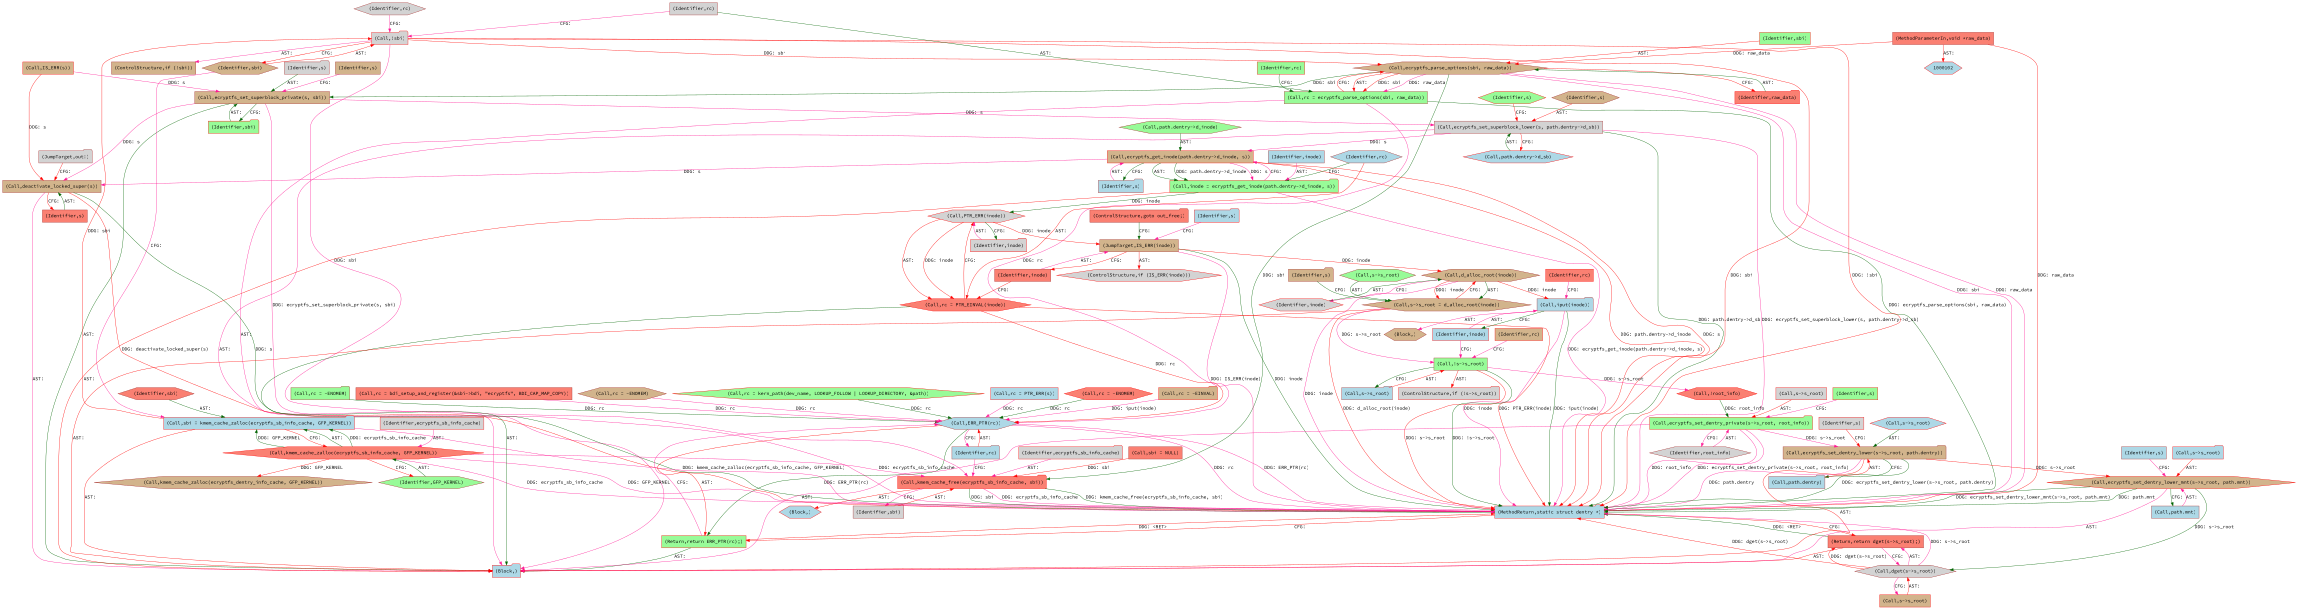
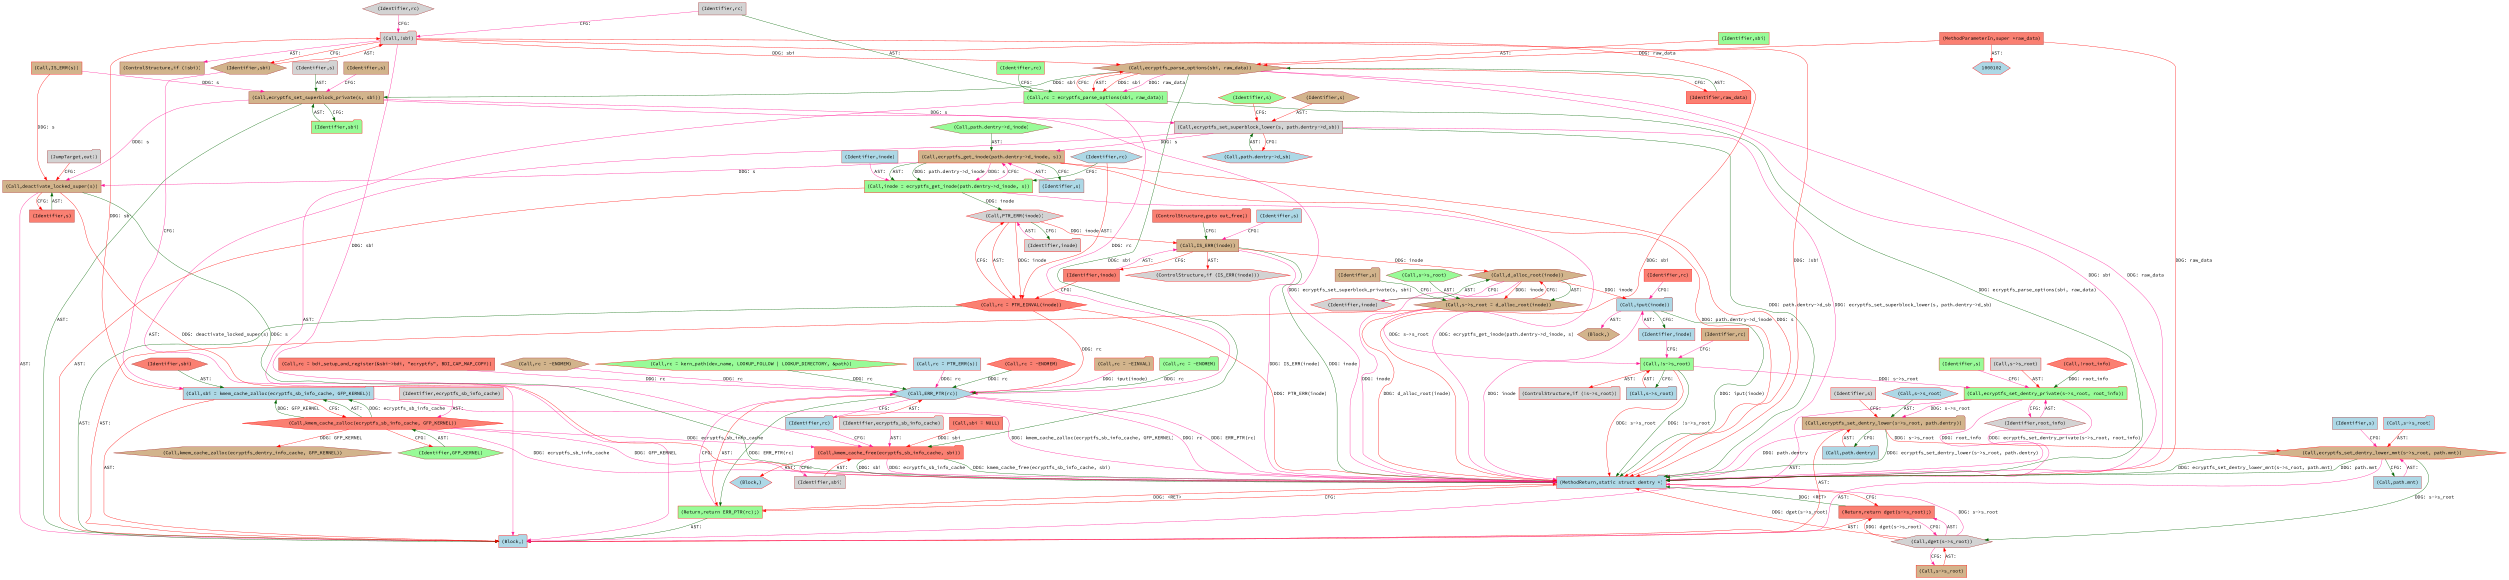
  digraph {
    fontname="Source Code Pro"
    node [color=brown fillcolor=tan fontname="Source Code Pro" shape=box style=filled]
    edge [color=deeppink fontname="Source Code Pro"]
    n1 [label="(Call,ecryptfs_parse_options(sbi, raw_data))" shape=hexagon]
    n2 [fillcolor=palegreen label="(Call,rc = ecryptfs_parse_options(sbi, raw_data))"]
    n3 [label="(Call,ecryptfs_set_superblock_private(s, sbi))"]
    n4 [color=red fillcolor=salmon label="(Call,kmem_cache_free(ecryptfs_sb_info_cache, sbi))" shape=folder]
    n5 [color=red fillcolor=lightblue label="(MethodReturn,static struct dentry *)" shape=folder]
    n6 [color=red fillcolor=salmon label="(Identifier,raw_data)" shape=folder]
    n7 [color=red fillcolor=lightblue label="(Block,)" shape=folder]
    n8 [fillcolor=lightblue label="(Call,ERR_PTR(rc))" shape=hexagon]
    n9 [fillcolor=lightgrey label="(Call,ecryptfs_set_superblock_lower(s, path.dentry->d_sb))"]
    n10 [label="(Call,deactivate_locked_super(s))"]
    n11 [color=red fillcolor=palegreen label="(Identifier,sbi)" shape=folder]
    n12 [color=red fillcolor=lightblue label="(Block,)" shape=hexagon]
    n13 [fillcolor=lightgrey label="(Identifier,sbi)" shape=folder]
    n14 [color=red fillcolor=palegreen label="(Return,return ERR_PTR(rc);)"]
    n15 [fillcolor=salmon label="(Return,return dget(s->s_root);)"]
    n16 [color=red fillcolor=lightgrey label="(Call,!sbi)" shape=folder]
    n17 [label="(Identifier,sbi)" shape=hexagon]
    n18 [label="(ControlStructure,if (!sbi))"]
    n19 [color=red fillcolor=lightblue label="(Call,sbi = kmem_cache_zalloc(ecryptfs_sb_info_cache, GFP_KERNEL))" shape=folder]
    n20 [color=red fillcolor=salmon label="(Call,kmem_cache_zalloc(ecryptfs_sb_info_cache, GFP_KERNEL))" shape=hexagon]
    n21 [label="(Call,kmem_cache_zalloc(ecryptfs_dentry_info_cache, GFP_KERNEL))" shape=hexagon]
    n22 [fillcolor=palegreen label="(Identifier,GFP_KERNEL)" shape=hexagon]
-   n23 [fillcolor=salmon label="(MethodParameterIn,void *raw_data)"]
+   n23 [fillcolor=salmon label="(MethodParameterIn,super *raw_data)"]
    1000102 [color=red fillcolor=lightblue shape=hexagon]
    n25 [fillcolor=lightblue label="(Identifier,rc)" shape=folder]
    n26 [color=red label="(Call,ecryptfs_get_inode(path.dentry->d_inode, s))"]
    n27 [color=red fillcolor=lightblue label="(Call,path.dentry->d_sb)" shape=hexagon]
    n28 [fillcolor=salmon label="(Identifier,s)"]
    n29 [color=red fillcolor=palegreen label="(Call,inode = ecryptfs_get_inode(path.dentry->d_inode, s))" shape=folder]
    n30 [fillcolor=lightblue label="(Identifier,s)" shape=folder]
    n31 [color=red fillcolor=lightgrey label="(Call,PTR_ERR(inode))" shape=hexagon]
    n32 [color=red fillcolor=salmon label="(Call,rc = PTR_EINVAL(inode))" shape=hexagon]
-   n33 [label="(JumpTarget,IS_ERR(inode))"]
+   n33 [label="(Call,IS_ERR(inode))"]
    n34 [color=red fillcolor=lightgrey label="(Identifier,inode)" shape=folder]
    n35 [label="(Call,d_alloc_root(inode))" shape=hexagon]
    n36 [fillcolor=salmon label="(Identifier,inode)"]
    n37 [color=red fillcolor=lightgrey label="(ControlStructure,if (IS_ERR(inode)))" shape=hexagon]
    n38 [label="(Call,s->s_root = d_alloc_root(inode))" shape=hexagon]
    n39 [fillcolor=lightblue label="(Call,iput(inode))" shape=folder]
    n40 [color=red fillcolor=lightgrey label="(Identifier,inode)" shape=hexagon]
    n41 [fillcolor=palegreen label="(Call,!s->s_root)"]
    n42 [color=red fillcolor=lightblue label="(Identifier,inode)"]
    n43 [label="(Block,)" shape=hexagon]
    n44 [color=red fillcolor=palegreen label="(Call,ecryptfs_set_dentry_private(s->s_root, root_info))" shape=folder]
    n45 [color=red fillcolor=lightgrey label="(ControlStructure,if (!s->s_root))" shape=folder]
    n46 [fillcolor=lightblue label="(Call,s->s_root)" shape=folder]
    n47 [label="(Call,ecryptfs_set_dentry_lower(s->s_root, path.dentry))" shape=folder]
    n48 [fillcolor=lightgrey label="(Identifier,root_info)" shape=hexagon]
    n49 [color=red label="(Call,ecryptfs_set_dentry_lower_mnt(s->s_root, path.mnt))" shape=hexagon]
    n50 [fillcolor=lightblue label="(Call,path.dentry)" shape=folder]
    n51 [fillcolor=lightgrey label="(Call,dget(s->s_root))" shape=hexagon]
    n52 [fillcolor=lightblue label="(Call,path.mnt)"]
    n53 [color=red label="(Call,s->s_root)"]
    n54 [color=red fillcolor=salmon label="(Identifier,rc)"]
    n55 [fillcolor=lightgrey label="(JumpTarget,out:)" shape=folder]
    n56 [color=red label="(Call,rc = -EINVAL)" shape=folder]
    n57 [label="(Identifier,s)" shape=hexagon]
    n58 [fillcolor=palegreen label="(Call,rc = -ENOMEM)" shape=folder]
    n59 [color=red fillcolor=palegreen label="(Identifier,s)"]
    n60 [color=red fillcolor=palegreen label="(Identifier,sbi)"]
    n61 [color=red fillcolor=lightblue label="(Call,s->s_root)" shape=folder]
    n62 [label="(Identifier,s)" shape=folder]
    n63 [fillcolor=salmon label="(Call,rc = bdi_setup_and_register(&sbi->bdi, \"ecryptfs\", BDI_CAP_MAP_COPY))"]
    n64 [color=red label="(Identifier,rc)"]
    n65 [fillcolor=lightblue label="(Identifier,s)"]
    n66 [fillcolor=lightgrey label="(Identifier,rc)" shape=hexagon]
    n67 [color=red fillcolor=lightgrey label="(Identifier,ecryptfs_sb_info_cache)" shape=folder]
    n68 [label="(Identifier,s)"]
    n69 [color=red fillcolor=lightgrey label="(Identifier,s)"]
    n70 [label="(Call,rc = -ENOMEM)" shape=hexagon]
    n71 [color=red fillcolor=lightgrey label="(Call,s->s_root)"]
    n72 [color=red fillcolor=palegreen label="(Call,rc = kern_path(dev_name, LOOKUP_FOLLOW | LOOKUP_DIRECTORY, &path))" shape=hexagon]
    n73 [fillcolor=salmon label="(ControlStructure,goto out_free;)" shape=folder]
    n74 [fillcolor=salmon label="(Identifier,sbi)" shape=hexagon]
    n75 [color=red label="(Call,IS_ERR(s))"]
    n76 [color=red fillcolor=lightblue label="(Identifier,s)" shape=folder]
    n77 [fillcolor=salmon label="(Call,sbi = NULL)"]
    n78 [fillcolor=lightblue label="(Identifier,rc)" shape=hexagon]
    n79 [fillcolor=palegreen label="(Call,path.dentry->d_inode)" shape=hexagon]
    n80 [fillcolor=palegreen label="(Call,s->s_root)" shape=hexagon]
    n81 [color=red fillcolor=lightgrey label="(Identifier,ecryptfs_sb_info_cache)"]
    n82 [color=red fillcolor=palegreen label="(Identifier,rc)"]
    n83 [fillcolor=lightgrey label="(Identifier,s)" shape=folder]
    n84 [color=red fillcolor=lightblue label="(Call,rc = PTR_ERR(s))"]
    n85 [fillcolor=lightgrey label="(Identifier,rc)"]
    n86 [color=red fillcolor=lightblue label="(Call,s->s_root)" shape=hexagon]
    n87 [color=red fillcolor=salmon label="(Call,rc = -ENOMEM)" shape=hexagon]
    n88 [color=red fillcolor=salmon label="(Call,!root_info)" shape=hexagon]
    n89 [fillcolor=lightblue label="(Identifier,inode)"]
    n90 [color=red fillcolor=palegreen label="(Identifier,s)" shape=hexagon]
    n1 -> n2 [color=red label="AST: "]
    n1 -> n2 [color=red label="DDG: sbi"]
    n1 -> n2 [label="DDG: raw_data"]
    n1 -> n3 [color=darkgreen label="DDG: sbi"]
    n1 -> n4 [color=darkgreen label="DDG: sbi"]
    n1 -> n5 [label="DDG: sbi"]
    n1 -> n5 [label="DDG: raw_data"]
    n1 -> n6 [color=red label="CFG: "]
    n2 -> n1 [color=red label="CFG: "]
    n2 -> n5 [color=darkgreen label="DDG: ecryptfs_parse_options(sbi, raw_data)"]
    n2 -> n7 [label="AST: "]
    n2 -> n8 [label="DDG: rc"]
    n3 -> n5 [label="DDG: ecryptfs_set_superblock_private(s, sbi)"]
    n3 -> n7 [color=darkgreen label="AST: "]
    n3 -> n9 [label="DDG: s"]
    n3 -> n10 [label="DDG: s"]
    n3 -> n11 [color=darkgreen label="CFG: "]
    n4 -> n5 [color=darkgreen label="DDG: sbi"]
    n4 -> n5 [label="DDG: ecryptfs_sb_info_cache"]
    n4 -> n5 [color=darkgreen label="DDG: kmem_cache_free(ecryptfs_sb_info_cache, sbi)"]
    n4 -> n12 [color=red label="AST: "]
    n4 -> n13 [label="CFG: "]
    n5 -> n14 [color=red label="CFG: "]
    n5 -> n15 [color=red label="CFG: "]
    n6 -> n1 [color=darkgreen label="AST: "]
    n8 -> n5 [label="DDG: rc"]
    n8 -> n5 [label="DDG: ERR_PTR(rc)"]
    n8 -> n14 [color=red label="AST: "]
    n8 -> n14 [color=darkgreen label="DDG: ERR_PTR(rc)"]
    n8 -> n25 [label="CFG: "]
    n9 -> n5 [label="DDG: ecryptfs_set_superblock_lower(s, path.dentry->d_sb)"]
    n9 -> n5 [color=darkgreen label="DDG: path.dentry->d_sb"]
    n9 -> n7 [label="AST: "]
    n9 -> n26 [label="DDG: s"]
    n9 -> n27 [color=red label="CFG: "]
    n10 -> n5 [color=red label="DDG: deactivate_locked_super(s)"]
    n10 -> n5 [color=darkgreen label="DDG: s"]
    n10 -> n7 [label="AST: "]
    n10 -> n28 [color=red label="CFG: "]
    n11 -> n3 [color=darkgreen label="AST: "]
    n13 -> n4 [color=red label="AST: "]
    n14 -> n5 [color=red label="DDG: <RET>"]
    n14 -> n7 [color=darkgreen label="AST: "]
    n14 -> n8 [label="CFG: "]
    n15 -> n5 [color=darkgreen label="DDG: <RET>"]
    n15 -> n7 [color=red label="AST: "]
    n15 -> n51 [label="CFG: "]
    n16 -> n1 [color=red label="DDG: sbi"]
    n16 -> n4 [label="DDG: sbi"]
    n16 -> n5 [color=red label="DDG: sbi"]
    n16 -> n5 [color=red label="DDG: !sbi"]
    n16 -> n17 [color=red label="CFG: "]
    n16 -> n18 [label="AST: "]
    n17 -> n16 [color=red label="AST: "]
    n17 -> n19 [label="CFG: "]
    n19 -> n5 [label="DDG: kmem_cache_zalloc(ecryptfs_sb_info_cache, GFP_KERNEL)"]
    n19 -> n7 [color=red label="AST: "]
    n19 -> n16 [color=red label="DDG: sbi"]
    n19 -> n20 [color=red label="CFG: "]
    n20 -> n4 [label="DDG: ecryptfs_sb_info_cache"]
    n20 -> n5 [label="DDG: ecryptfs_sb_info_cache"]
    n20 -> n5 [label="DDG: GFP_KERNEL"]
    n20 -> n19 [color=darkgreen label="AST: "]
    n20 -> n19 [color=darkgreen label="DDG: ecryptfs_sb_info_cache"]
    n20 -> n19 [color=darkgreen label="DDG: GFP_KERNEL"]
    n20 -> n21 [color=red label="DDG: GFP_KERNEL"]
    n20 -> n22 [color=red label="CFG: "]
    n22 -> n20 [color=darkgreen label="AST: "]
    n23 -> n1 [color=red label="DDG: raw_data"]
    n23 -> n5 [color=red label="DDG: raw_data"]
    n23 -> 1000102 [color=red label="AST: "]
    n25 -> n4 [label="CFG: "]
    n25 -> n8 [color=red label="AST: "]
    n26 -> n5 [color=red label="DDG: path.dentry->d_inode"]
    n26 -> n5 [color=red label="DDG: s"]
    n26 -> n10 [label="DDG: s"]
    n26 -> n29 [color=darkgreen label="AST: "]
    n26 -> n29 [color=darkgreen label="DDG: path.dentry->d_inode"]
    n26 -> n29 [label="DDG: s"]
    n26 -> n30 [color=darkgreen label="CFG: "]
    n27 -> n9 [color=darkgreen label="AST: "]
    n28 -> n10 [color=darkgreen label="AST: "]
    n29 -> n5 [label="DDG: ecryptfs_get_inode(path.dentry->d_inode, s)"]
    n29 -> n7 [color=red label="AST: "]
    n29 -> n26 [label="CFG: "]
    n29 -> n31 [color=darkgreen label="DDG: inode"]
    n30 -> n26 [label="AST: "]
    n31 -> n32 [color=red label="AST: "]
    n31 -> n32 [color=red label="DDG: inode"]
    n31 -> n33 [color=red label="DDG: inode"]
    n31 -> n34 [color=darkgreen label="CFG: "]
    n32 -> n5 [color=red label="DDG: PTR_ERR(inode)"]
    n32 -> n7 [color=darkgreen label="AST: "]
    n32 -> n8 [color=red label="DDG: rc"]
    n32 -> n31 [color=red label="CFG: "]
    n33 -> n5 [label="DDG: IS_ERR(inode)"]
    n33 -> n5 [color=darkgreen label="DDG: inode"]
    n33 -> n35 [color=red label="DDG: inode"]
    n33 -> n36 [color=red label="CFG: "]
    n33 -> n37 [color=red label="AST: "]
    n34 -> n31 [label="AST: "]
    n35 -> n5 [label="DDG: inode"]
    n35 -> n38 [color=darkgreen label="AST: "]
    n35 -> n38 [color=red label="DDG: inode"]
    n35 -> n39 [color=red label="DDG: inode"]
    n35 -> n40 [label="CFG: "]
    n36 -> n32 [color=red label="CFG: "]
    n36 -> n33 [label="AST: "]
    n38 -> n5 [color=red label="DDG: d_alloc_root(inode)"]
    n38 -> n7 [color=red label="AST: "]
    n38 -> n35 [color=red label="CFG: "]
    n38 -> n41 [label="DDG: s->s_root"]
    n39 -> n5 [label="DDG: inode"]
    n39 -> n5 [color=darkgreen label="DDG: iput(inode)"]
    n39 -> n42 [color=darkgreen label="CFG: "]
    n39 -> n43 [label="AST: "]
    n40 -> n35 [color=darkgreen label="AST: "]
    n41 -> n5 [color=red label="DDG: s->s_root"]
    n41 -> n5 [color=darkgreen label="DDG: !s->s_root"]
-   n41 -> n88 [label="DDG: s->s_root"]
+   n41 -> n44 [label="DDG: s->s_root"]
    n41 -> n45 [color=red label="AST: "]
    n41 -> n46 [color=darkgreen label="CFG: "]
    n42 -> n39 [label="AST: "]
    n42 -> n41 [label="CFG: "]
    n44 -> n5 [label="DDG: root_info"]
    n44 -> n5 [label="DDG: ecryptfs_set_dentry_private(s->s_root, root_info)"]
    n44 -> n7 [label="AST: "]
    n44 -> n47 [label="DDG: s->s_root"]
    n44 -> n48 [label="CFG: "]
    n46 -> n41 [color=red label="AST: "]
    n47 -> n5 [label="DDG: path.dentry"]
    n47 -> n5 [color=darkgreen label="DDG: ecryptfs_set_dentry_lower(s->s_root, path.dentry)"]
    n47 -> n7 [color=red label="AST: "]
    n47 -> n49 [color=red label="DDG: s->s_root"]
    n47 -> n50 [color=darkgreen label="CFG: "]
    n48 -> n44 [label="AST: "]
    n49 -> n5 [color=darkgreen label="DDG: ecryptfs_set_dentry_lower_mnt(s->s_root, path.mnt)"]
    n49 -> n5 [color=darkgreen label="DDG: path.mnt"]
    n49 -> n7 [label="AST: "]
    n49 -> n51 [color=darkgreen label="DDG: s->s_root"]
    n49 -> n52 [color=darkgreen label="CFG: "]
    n50 -> n47 [color=red label="AST: "]
    n51 -> n5 [label="DDG: s->s_root"]
    n51 -> n5 [color=red label="DDG: dget(s->s_root)"]
    n51 -> n15 [label="AST: "]
    n51 -> n15 [color=red label="DDG: dget(s->s_root)"]
    n51 -> n53 [label="CFG: "]
    n52 -> n49 [label="AST: "]
    n53 -> n51 [color=red label="AST: "]
    n54 -> n39 [label="CFG: "]
    n55 -> n10 [color=red label="CFG: "]
    n56 -> n8 [label="DDG: iput(inode)"]
    n57 -> n9 [color=red label="AST: "]
    n58 -> n8 [color=darkgreen label="DDG: rc"]
    n59 -> n44 [label="CFG: "]
    n60 -> n1 [color=red label="AST: "]
    n61 -> n49 [color=red label="AST: "]
    n62 -> n38 [color=darkgreen label="CFG: "]
    n63 -> n8 [label="DDG: rc"]
    n64 -> n41 [label="CFG: "]
    n65 -> n49 [label="CFG: "]
    n66 -> n16 [label="CFG: "]
    n67 -> n4 [label="AST: "]
    n68 -> n3 [label="CFG: "]
    n69 -> n47 [color=red label="CFG: "]
    n70 -> n8 [label="DDG: rc"]
    n71 -> n44 [color=red label="AST: "]
    n72 -> n8 [color=darkgreen label="DDG: rc"]
    n73 -> n33 [color=darkgreen label="CFG: "]
    n74 -> n19 [color=darkgreen label="AST: "]
    n75 -> n3 [label="DDG: s"]
    n75 -> n10 [color=red label="DDG: s"]
    n76 -> n33 [label="CFG: "]
    n77 -> n4 [color=red label="DDG: sbi"]
    n78 -> n29 [color=darkgreen label="CFG: "]
    n78 -> n32 [color=red label="AST: "]
    n79 -> n26 [color=darkgreen label="AST: "]
    n80 -> n38 [color=darkgreen label="AST: "]
    n81 -> n20 [label="AST: "]
    n82 -> n2 [color=darkgreen label="CFG: "]
    n83 -> n3 [color=darkgreen label="AST: "]
    n84 -> n8 [label="DDG: rc"]
    n85 -> n2 [color=darkgreen label="AST: "]
    n85 -> n16 [label="CFG: "]
    n86 -> n47 [color=darkgreen label="AST: "]
    n87 -> n8 [color=darkgreen label="DDG: rc"]
    n88 -> n44 [color=darkgreen label="DDG: root_info"]
    n89 -> n29 [label="AST: "]
    n90 -> n9 [color=red label="CFG: "]
  }
